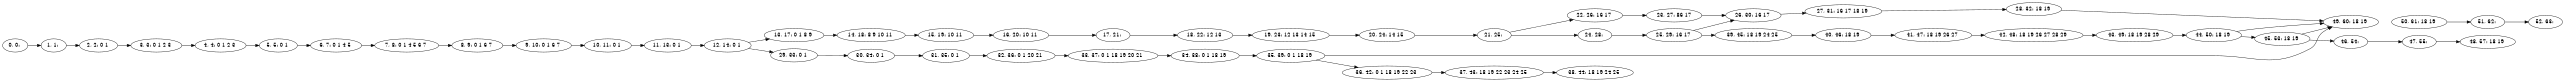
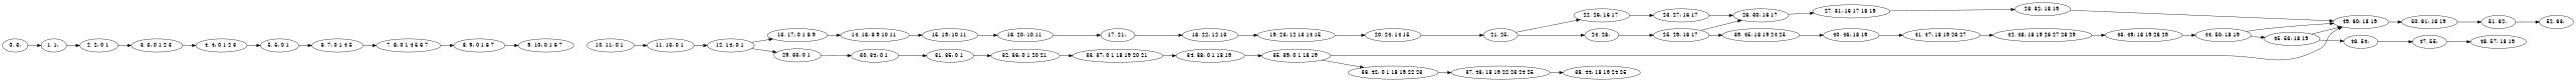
  digraph {
    rankdir=LR
-   n1 [label="0, 0: "]
+   n1 [label="0, 3:"]
    n2 [label="1, 1: "]
    n3 [label="2, 2: 0 1 "]
    n4 [label="3, 3: 0 1 2 3 "]
    n5 [label="4, 4: 0 1 2 3 "]
    n6 [label="5, 5: 0 1 "]
    n7 [label="6, 7: 0 1 4 5 "]
    n8 [label="7, 8: 0 1 4 5 6 7 "]
    n9 [label="8, 9: 0 1 6 7 "]
    n10 [label="9, 10: 0 1 6 7 "]
    n11 [label="10, 11: 0 1 "]
    n12 [label="11, 13: 0 1 "]
    n13 [label="12, 14: 0 1 "]
    n14 [label="13, 17: 0 1 8 9 "]
    n15 [label="29, 33: 0 1 "]
    n16 [label="14, 18: 8 9 10 11 "]
    n17 [label="30, 34: 0 1 "]
    n18 [label="15, 19: 10 11 "]
    n19 [label="16, 20: 10 11 "]
    n20 [label="17, 21: "]
    n21 [label="18, 22: 12 13 "]
    n22 [label="19, 23: 12 13 14 15 "]
    n23 [label="20, 24: 14 15 "]
    n24 [label="21, 25: "]
    n25 [label="22, 26: 16 17 "]
    n26 [label="24, 28: "]
-   n27 [label="23, 27: 86 17"]
+   n27 [label="23, 27: 16 17 "]
    n28 [label="25, 29: 16 17 "]
    n29 [label="26, 30: 16 17 "]
    n30 [label="27, 31: 16 17 18 19 "]
    n31 [label="39, 45: 18 19 24 25 "]
    n32 [label="28, 32: 18 19 "]
    n33 [label="49, 60: 18 19 "]
    n34 [label="50, 61: 18 19 "]
    n35 [label="31, 35: 0 1 "]
    n36 [label="32, 36: 0 1 20 21 "]
    n37 [label="33, 37: 0 1 18 19 20 21 "]
    n38 [label="34, 38: 0 1 18 19 "]
    n39 [label="35, 39: 0 1 18 19 "]
    n40 [label="36, 42: 0 1 18 19 22 23 "]
    n41 [label="37, 43: 18 19 22 23 24 25 "]
    n42 [label="38, 44: 18 19 24 25 "]
    n43 [label="40, 46: 18 19 "]
    n44 [label="41, 47: 18 19 26 27 "]
    n45 [label="42, 48: 18 19 26 27 28 29 "]
    n46 [label="43, 49: 18 19 28 29 "]
    n47 [label="44, 50: 18 19 "]
    n48 [label="45, 53: 18 19 "]
    n49 [label="46, 54: "]
    n50 [label="47, 55: "]
    n51 [label="48, 57: 18 19 "]
    n52 [label="51, 62: "]
    n53 [label="52, 63: "]
    n1 -> n2
    n2 -> n3
    n3 -> n4
    n4 -> n5
    n5 -> n6
    n6 -> n7
    n7 -> n8
    n8 -> n9
    n9 -> n10
-   n10 -> n11
    n11 -> n12
    n12 -> n13
    n13 -> n14
    n13 -> n15
    n14 -> n16
    n15 -> n17
    n16 -> n18
    n17 -> n35
    n18 -> n19
    n19 -> n20
    n20 -> n21
    n21 -> n22
    n22 -> n23
    n23 -> n24
    n24 -> n25
    n24 -> n26
    n25 -> n27
    n26 -> n28
    n27 -> n29
    n28 -> n29
    n28 -> n31
    n29 -> n30
    n30 -> n32
    n31 -> n43
    n32 -> n33
+   n33 -> n34
    n34 -> n52
    n35 -> n36
    n36 -> n37
    n37 -> n38
    n38 -> n39
    n39 -> n33
    n39 -> n40
    n40 -> n41
    n41 -> n42
    n43 -> n44
    n44 -> n45
    n45 -> n46
    n46 -> n47
    n47 -> n33
    n47 -> n48
    n48 -> n33
    n48 -> n49
    n49 -> n50
    n50 -> n51
    n52 -> n53
  }
